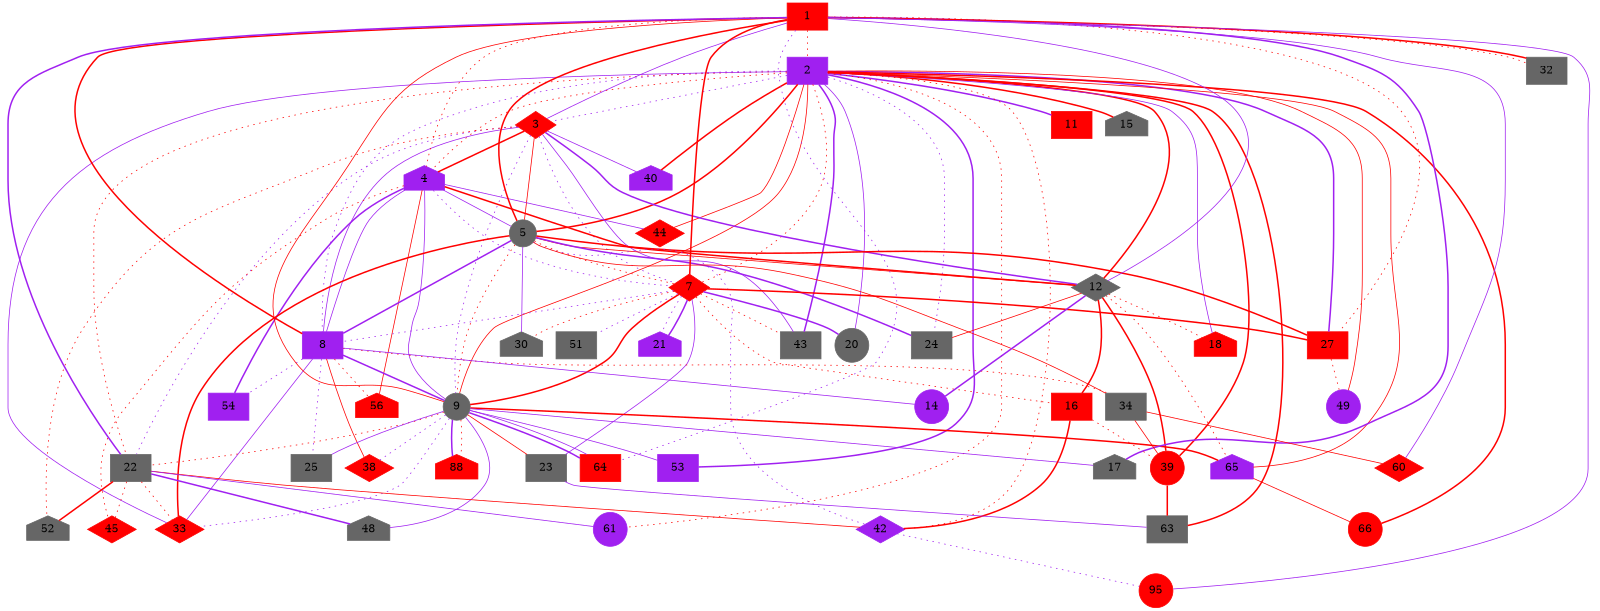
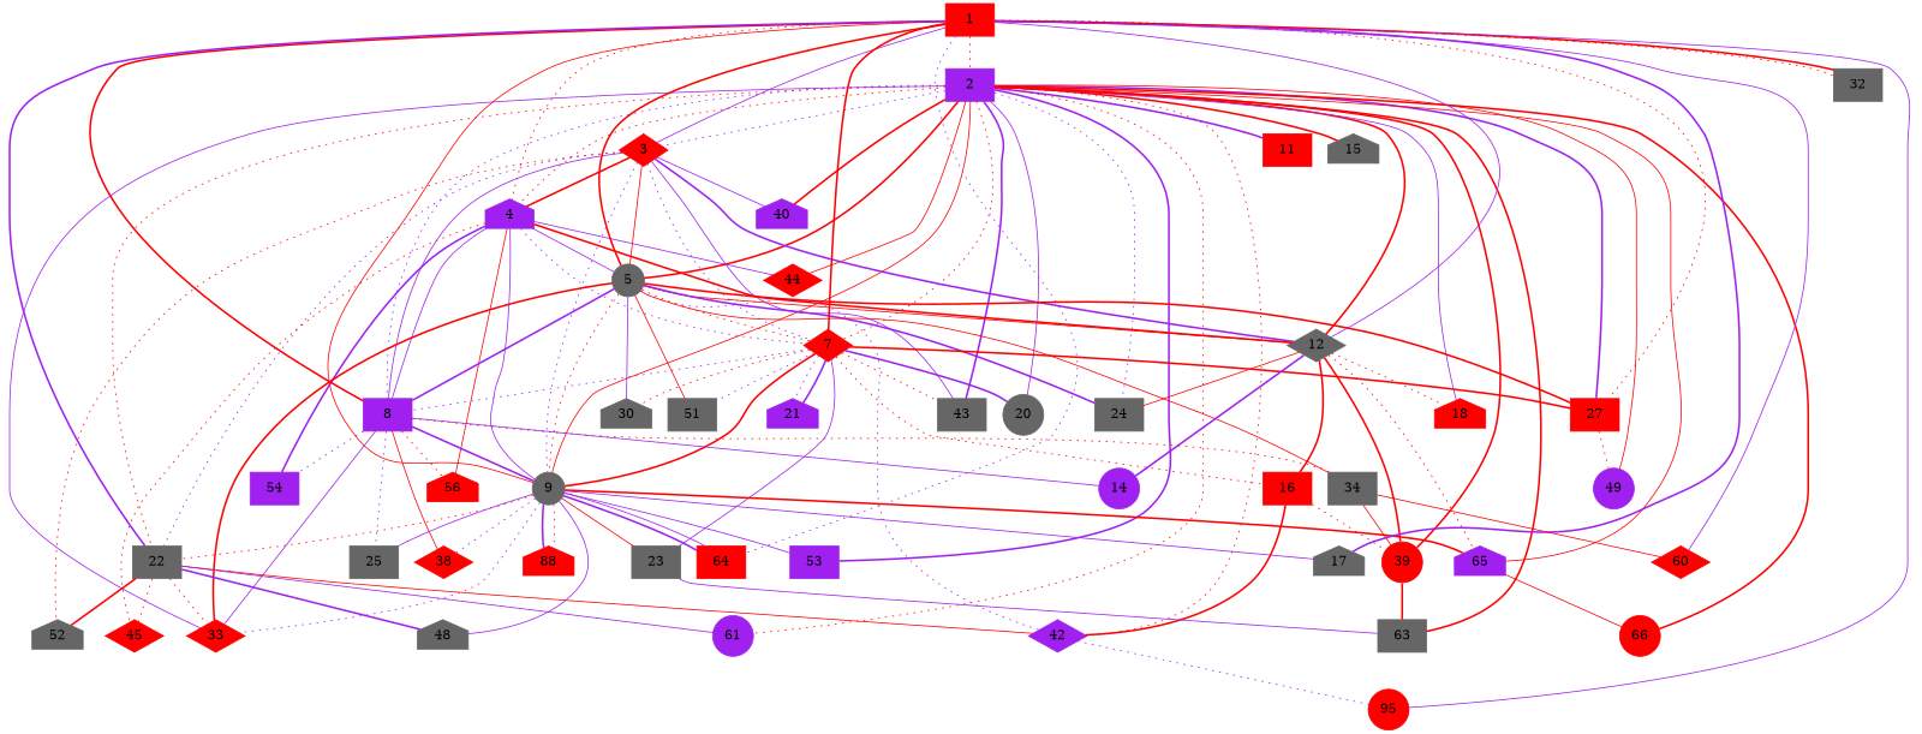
  graph {
    node [color=red shape=box style=filled]
    edge [color=red style=dotted]
    2 [color=purple super="+10+6+58+46+41+28"]
    3 [shape=diamond super="+70+72+94+84+81+26+31+19+62+57"]
    4 [color=purple shape=house super="+37"]
    5 [color=gray40 shape=circle super="+55"]
    7 [shape=diamond]
    8 [color=purple]
    9 [color=gray40 shape=circle]
    12 [color=gray40 shape=diamond super="+83+13"]
    22 [color=gray40 super="+47"]
    27 [super="+79"]
    11
    15 [color=gray40 shape=house]
    18 [shape=house]
    20 [color=gray40 shape=circle]
    24 [color=gray40]
    33 [shape=diamond super="+59+36+50"]
    39 [shape=circle super="+67+74"]
    40 [color=purple shape=house]
    42 [color=purple shape=diamond super="+75"]
    43 [color=gray40 super="+68"]
    44 [shape=diamond]
    49 [color=purple shape=circle]
    53 [color=purple]
    61 [color=purple shape=circle super="+69"]
    63 [color=gray40 super="+71"]
    65 [color=purple shape=house super="+80"]
    66 [shape=circle]
    1
    17 [color=gray40 shape=house]
    32 [color=gray40]
    60 [shape=diamond]
    64 [super="+73"]
    95 [shape=circle]
    52 [color=gray40 shape=house]
    45 [shape=diamond]
    54 [color=purple]
    56 [shape=house]
    30 [color=gray40 shape=house]
    34 [color=gray40]
    51 [color=gray40]
    16
    21 [color=purple shape=house]
    23 [color=gray40]
    14 [color=purple shape=circle]
    25 [color=gray40]
    38 [shape=diamond]
    48 [color=gray40 shape=house]
    88 [shape=house]
    2 -- 3 [color=purple weight=5]
    2 -- 4 [weight=3]
    2 -- 5 [style=bold weight=5]
    2 -- 7 [weight=5]
    2 -- 8 [color=purple weight=3]
    2 -- 9 [style=solid weight=3]
    2 -- 12 [style=bold]
    2 -- 22 [weight=3]
    2 -- 27 [color=purple style=bold]
    2 -- 11 [color=purple style=bold weight=2]
    2 -- 15 [style=bold weight=2]
    2 -- 18 [color=purple style=solid]
    2 -- 20 [color=purple style=solid]
    2 -- 24 [color=purple]
    2 -- 33 [color=purple style=solid]
    2 -- 39 [style=bold weight=2]
    2 -- 40 [style=bold]
    2 -- 42
    2 -- 43 [color=purple style=bold]
    2 -- 44 [style=solid]
    2 -- 49 [style=solid]
    2 -- 53 [color=purple style=bold]
    2 -- 61
    2 -- 63 [style=bold]
    2 -- 65 [style=solid]
    2 -- 66 [style=bold]
    3 -- 4 [style=bold]
    3 -- 5 [style=solid weight=3]
    3 -- 7 [color=purple weight=2]
    3 -- 8 [color=purple style=solid weight=4]
    3 -- 9 [color=purple weight=3]
    3 -- 12 [color=purple style=bold]
    3 -- 22 [color=purple]
    3 -- 40 [color=purple style=solid]
    3 -- 43 [color=purple style=solid]
    3 -- 52
    4 -- 5 [color=purple style=solid]
    4 -- 7 [color=purple]
    4 -- 8 [color=purple style=solid]
    4 -- 9 [color=purple style=solid]
    4 -- 12 [style=bold weight=2]
    4 -- 44 [color=purple style=solid]
    4 -- 45
    4 -- 54 [color=purple style=bold]
    4 -- 56 [style=solid]
    5 -- 7
    5 -- 8 [color=purple style=bold]
    5 -- 9
    5 -- 12 [style=solid]
    5 -- 27 [style=bold]
    5 -- 24 [color=purple style=bold]
    5 -- 33 [style=bold]
    5 -- 42 [color=purple weight=2]
    5 -- 30 [color=purple style=solid]
    5 -- 34 [style=solid]
+   5 -- 51 [style=solid]
    7 -- 8 [color=purple]
    7 -- 9 [style=bold]
    7 -- 27 [style=bold]
    7 -- 20 [color=purple style=bold]
    7 -- 43
    7 -- 30
    7 -- 51 [color=purple]
    7 -- 16
    7 -- 21 [color=purple]
    7 -- 21 [color=purple style=bold]
    7 -- 23 [color=purple style=solid]
    8 -- 9 [color=purple style=bold]
    8 -- 33 [color=purple style=solid]
    8 -- 54 [color=purple]
    8 -- 56
    8 -- 34
    8 -- 14 [color=purple style=solid]
    8 -- 25 [color=purple]
    8 -- 38 [style=solid]
    9 -- 22
    9 -- 33 [color=purple]
    9 -- 53 [color=purple style=solid]
    9 -- 65 [style=bold]
    9 -- 17 [color=purple style=solid]
    9 -- 64 [color=purple style=bold]
    9 -- 64 [color=purple style=solid]
    9 -- 23 [style=solid]
    9 -- 25 [color=purple style=solid]
    9 -- 38 [color=purple]
    9 -- 48 [color=purple style=solid]
    9 -- 88 [color=purple style=bold]
    9 -- 88
    12 -- 18
    12 -- 24 [style=solid]
    12 -- 39 [style=bold]
    12 -- 65
    12 -- 16 [style=bold]
    12 -- 14 [color=purple style=bold]
    22 -- 33
    22 -- 42 [style=solid]
    22 -- 61 [color=purple style=solid]
    22 -- 52 [style=bold]
    22 -- 45
    22 -- 48 [color=purple style=bold]
    27 -- 49
    39 -- 63 [style=bold]
    42 -- 95 [color=purple]
    65 -- 66 [style=solid]
    1 -- 2 [weight=4]
    1 -- 3 [color=purple style=solid]
    1 -- 4
    1 -- 5 [style=bold]
    1 -- 7 [style=bold]
    1 -- 8 [style=bold]
    1 -- 9 [style=solid]
    1 -- 12 [color=purple style=solid]
    1 -- 22 [color=purple style=bold]
    1 -- 27
    1 -- 17 [color=purple style=bold]
    1 -- 32
    1 -- 32 [style=bold]
    1 -- 60 [color=purple style=solid]
    1 -- 64 [color=purple]
    1 -- 95 [color=purple style=solid]
    34 -- 39 [style=solid]
    34 -- 60 [style=solid]
    16 -- 39
    16 -- 42 [style=bold]
    23 -- 63 [color=purple style=solid]
  }
